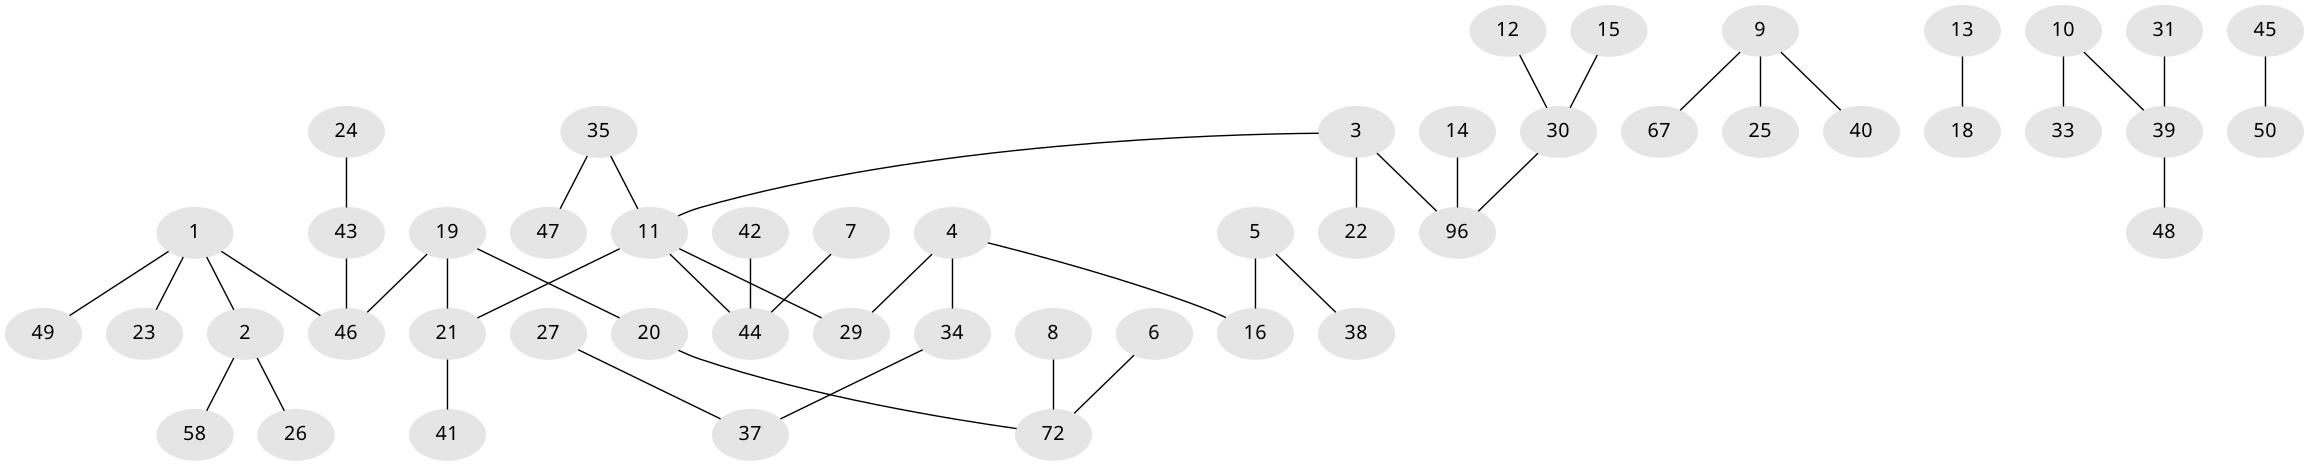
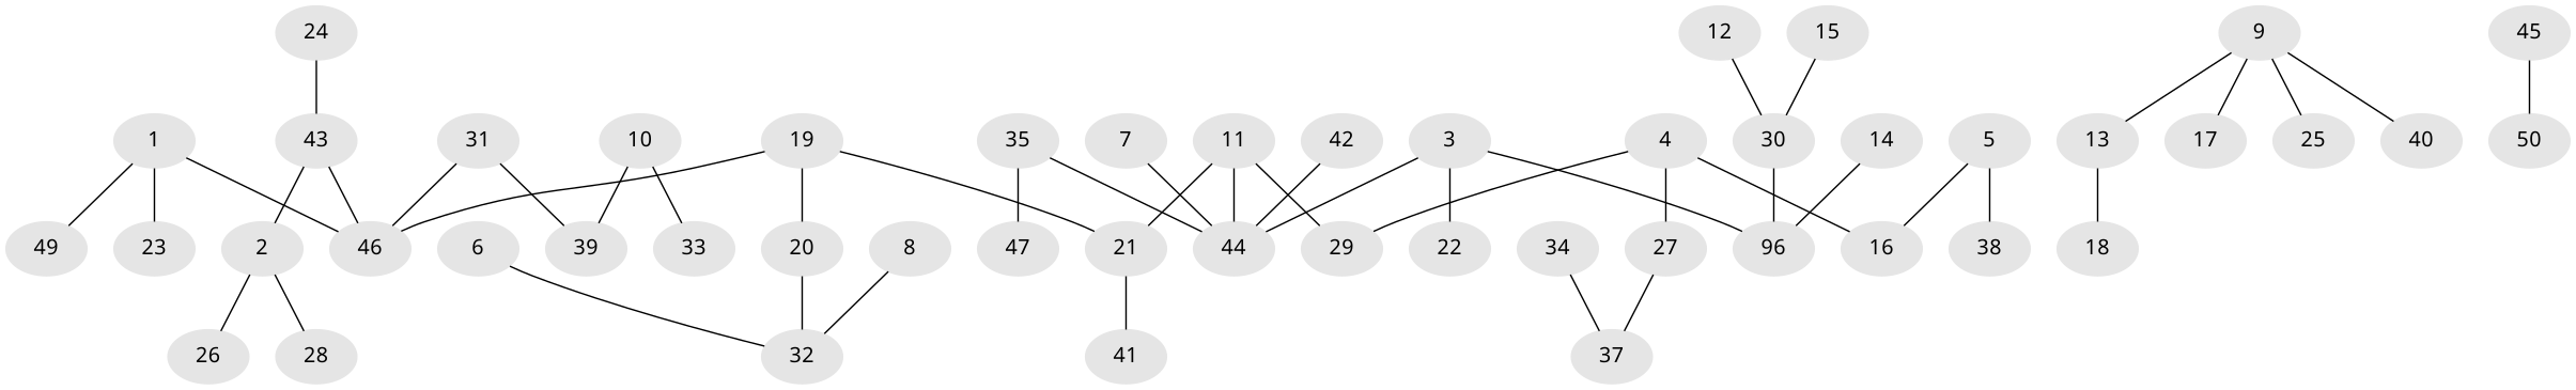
  graph {
    fontname="Noto Sans"
    node [color=gray90 fontname="Noto Sans" style=filled]
    edge [fontname="Noto Sans" weight=1.0]
    1
    2
    23
    46
    49
    26
-   28 [label=58]
+   28
    3
    22
    n10 [label=96]
    44
    4
    16
    27
    29
    37
    5
    38
    6
-   32 [label=72]
+   32
    7
    8
    9
    13
-   17 [label=67]
+   17
    25
    40
    18
    10
    33
    39
-   48
    11
    21
    41
    12
    30
    14
    15
    19
    20
    24
    43
    31
    34
    35
    47
    42
    45
    50
-   1 -- 2
+   43 -- 2
    1 -- 23
    1 -- 46
    1 -- 49
    2 -- 26
    2 -- 28
    3 -- 22
    3 -- n10
-   3 -- 11
+   3 -- 44
    4 -- 16
-   4 -- 34
+   4 -- 27
    4 -- 29
    27 -- 37
    5 -- 16
    5 -- 38
    6 -- 32
    7 -- 44
    8 -- 32
+   9 -- 13
    9 -- 17
    9 -- 25
    9 -- 40
    13 -- 18
    10 -- 33
    10 -- 39
-   39 -- 48
    11 -- 44
    11 -- 29
    11 -- 21
    21 -- 41
    12 -- 30
    30 -- n10
    14 -- n10
    15 -- 30
    19 -- 46
    19 -- 21
    19 -- 20
    20 -- 32
    24 -- 43
    43 -- 46
+   31 -- 46
    31 -- 39
    34 -- 37
-   35 -- 11
+   35 -- 44
    35 -- 47
    42 -- 44
    45 -- 50
  }
